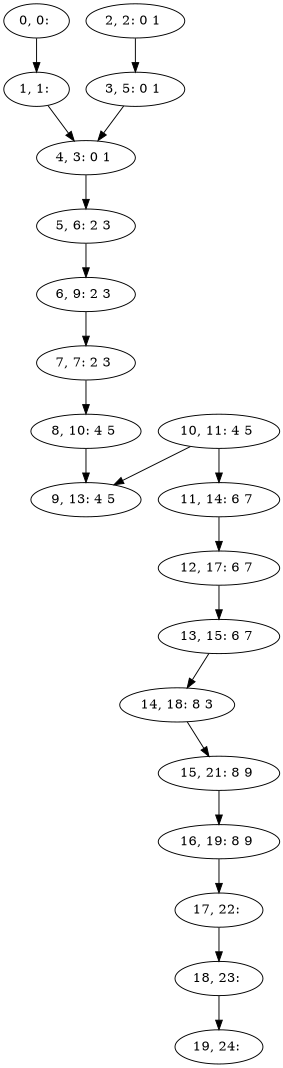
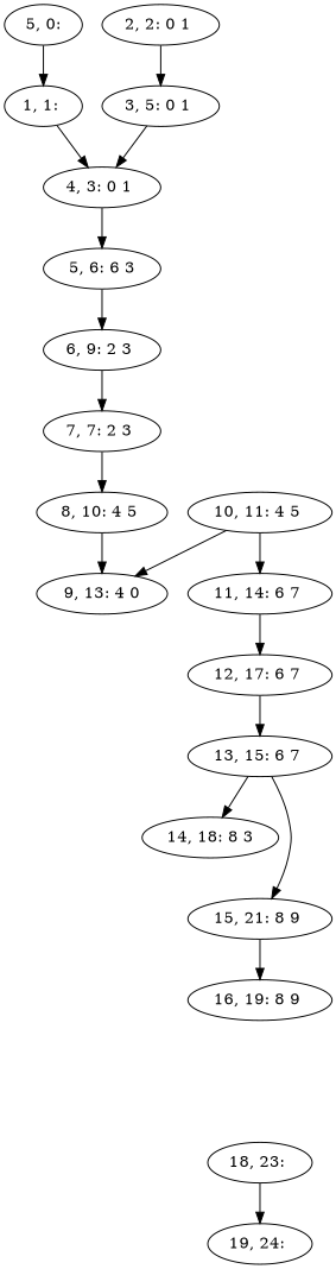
  digraph {
-   n1 [label="0, 0: "]
+   n1 [label="5, 0:"]
    n2 [label="1, 1: "]
    n3 [label="4, 3: 0 1 "]
    n4 [label="2, 2: 0 1 "]
    n5 [label="3, 5: 0 1 "]
-   n6 [label="5, 6: 2 3 "]
+   n6 [label="5, 6: 6 3"]
    n7 [label="6, 9: 2 3 "]
    n8 [label="7, 7: 2 3 "]
    n9 [label="8, 10: 4 5 "]
-   n10 [label="9, 13: 4 5 "]
+   n10 [label="9, 13: 4 0"]
    n11 [label="10, 11: 4 5 "]
    n12 [label="11, 14: 6 7 "]
    n13 [label="12, 17: 6 7 "]
    n14 [label="13, 15: 6 7 "]
    n15 [label="14, 18: 8 3"]
    n16 [label="15, 21: 8 9 "]
    n17 [label="16, 19: 8 9 "]
-   n18 [label="17, 22: "]
    n19 [label="18, 23: "]
    n20 [label="19, 24: "]
    n1 -> n2
    n2 -> n3
    n3 -> n6
    n4 -> n5
    n5 -> n3
    n6 -> n7
    n7 -> n8
    n8 -> n9
    n9 -> n10
    n11 -> n10
    n11 -> n12
    n12 -> n13
    n13 -> n14
    n14 -> n15
-   n15 -> n16
+   n14 -> n16
    n16 -> n17
-   n17 -> n18
-   n18 -> n19
    n19 -> n20
  }
